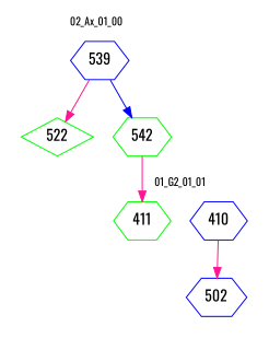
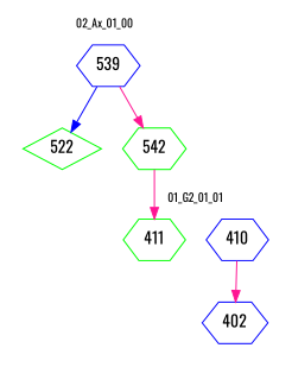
  digraph {
    fontname=Oswald
    node [color=blue fontname=Oswald shape=hexagon]
    edge [color=blue fontname=Oswald]
    n1 [label=539]
    n2 [color=green label=522 shape=diamond]
    n3 [color=green label=542]
    n4 [label=410]
-   n5 [label=502]
+   n5 [label=402]
    n6 [color=green label=411]
    subgraph cluster_1 {
      color=white
      fontsize=10
      label="02_Ax_01_00"
      n1
      n2
      n3
    }
    subgraph cluster_2 {
      color=white
      fontsize=10
      label="01_G2_01_01"
      n4
      n5
      n6
    }
-   n1 -> n2 [color=deeppink]
-   n1 -> n3
+   n1 -> n2
+   n1 -> n3 [color=deeppink]
    n3 -> n6 [color=deeppink]
    n4 -> n5 [color=deeppink]
  }
